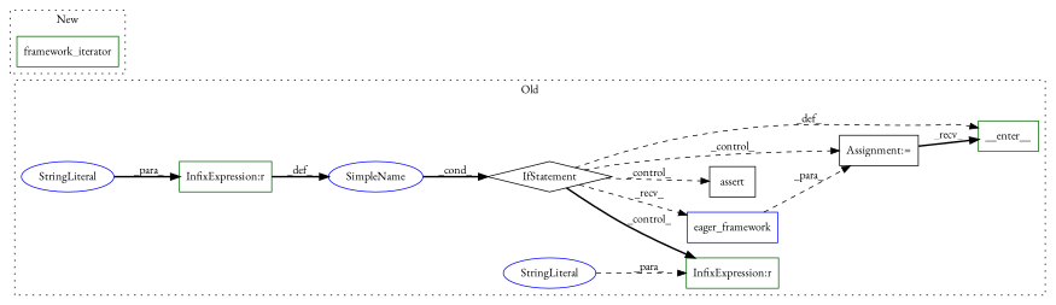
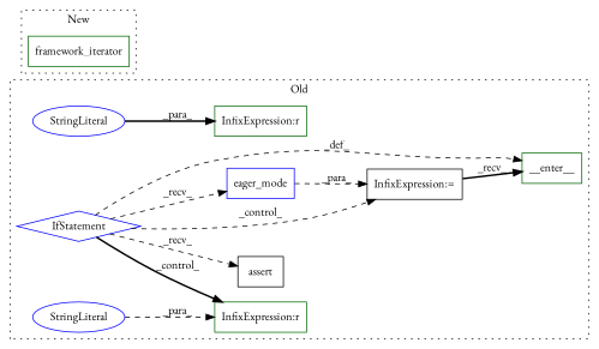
  digraph {
    fontname="EB Garamond"
    rankdir=LR
    node [a=32 color=darkgreen fontname="EB Garamond" l=4 shape=box]
    edge [fontname="EB Garamond" style=dashed]
    n1 [l=11 label=__enter__ s=2120]
-   n2 [color=blue l=12 label=eager_framework s=2086]
-   n3 [a=7 color=black l=1 label="Assignment:=" s=2085]
+   n2 [color=blue l=12 label=eager_mode s=2086]
+   n3 [a=7 color=black l=1 label="InfixExpression:=" s=2085]
    n4 [a=27 label="InfixExpression:r" s=2051]
-   n5 [a=42 color=blue label=SimpleName shape=ellipse l=""]
    n6 [a=45 color=blue l=7 label=StringLiteral s=2055 shape=ellipse]
    n7 [a=6 color=black l=7 label=assert s=2143]
-   n8 [a=25 color=black l="4,2" label=IfStatement s="2045,2062" shape=diamond]
+   n8 [a=25 color=blue l="4,2" label=IfStatement s="2045,2062" shape=diamond]
    n9 [a=27 label="InfixExpression:r" s=2204]
    n10 [a=45 color=blue label=StringLiteral s=2208 shape=ellipse]
    n11 [l="19,1" label=framework_iterator s="903,928"]
    subgraph cluster_1 {
      label=Old
      style=dotted
      n1
      n2
      n3
      n4
-     n5
      n6
      n7
      n8
      n9
      n10
    }
    subgraph cluster_2 {
      label=New
      style=dotted
      n11
    }
    n2 -> n3 [label=_para_]
    n3 -> n1 [label=_recv_ style=bold]
-   n4 -> n5 [label=_def_ style=bold]
-   n5 -> n8 [label=_cond_ style=bold]
    n6 -> n4 [label=_para_ style=bold]
    n8 -> n1 [label=_def_]
    n8 -> n2 [label=_recv_]
    n8 -> n3 [label=_control_]
-   n8 -> n7 [label=_control_]
+   n8 -> n7 [label=_recv_]
    n8 -> n9 [label=_control_ style=bold]
    n10 -> n9 [label=_para_]
  }
